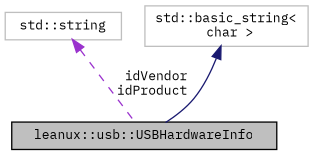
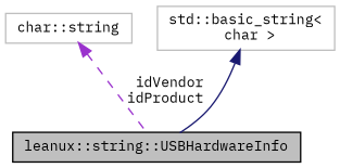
  digraph {
    fontname="IBM Plex Mono"
    node [color=grey75 fontname="IBM Plex Mono" fontsize=10 shape=record]
    edge [dir=back fontname="IBM Plex Mono" fontsize=10 labelfontname=Helvetica labelfontsize=10]
-   n1 [color=black fillcolor=grey75 fontcolor=black height=0.2 label="leanux::usb::USBHardwareInfo" style=filled width=0.4]
-   n2 [height=0.2 label="std::string" width=0.4]
+   n1 [color=black fillcolor=grey75 fontcolor=black height=0.2 label="leanux::string::USBHardwareInfo" style=filled width=0.4]
+   n2 [height=0.2 label="char::string" width=0.4]
    n3 [height=0.2 label="std::basic_string\<\l char \>" width=0.4]
    n2 -> n1 [color=darkorchid3 label=" idVendor\nidProduct" style=dashed]
    n3 -> n1 [color=midnightblue style=solid]
  }
